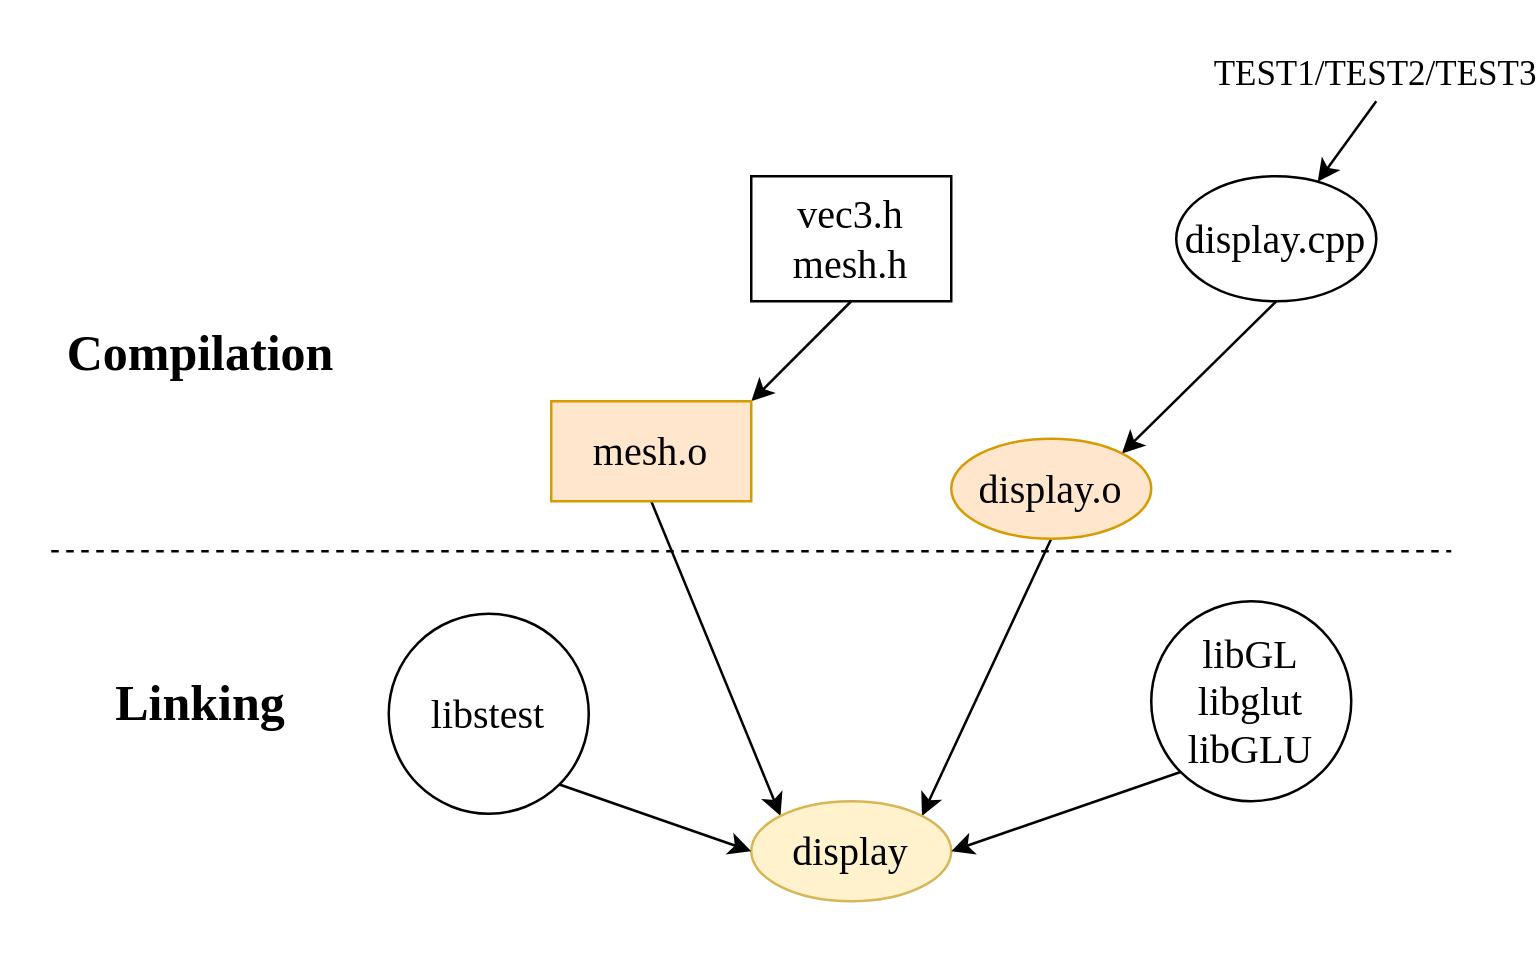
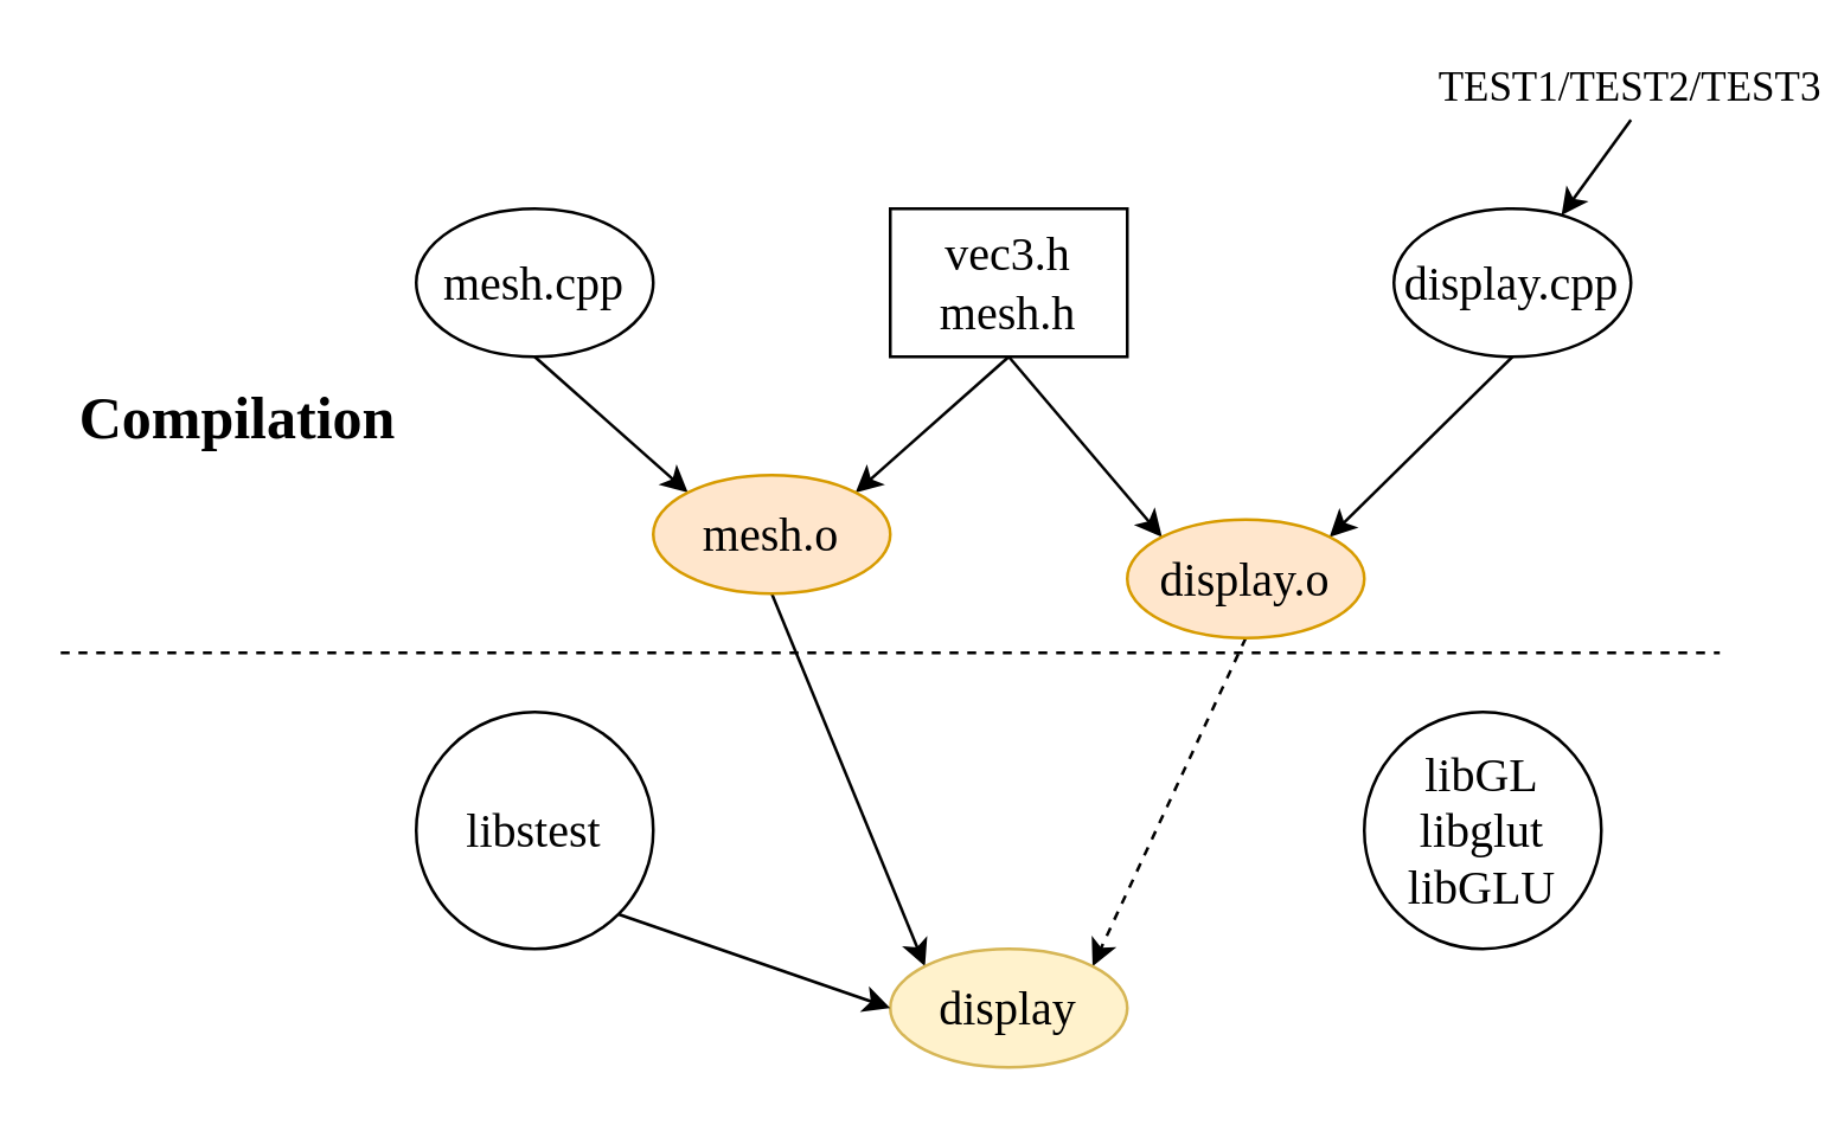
  <mxCell id="0" />
  <mxCell id="1" parent="0" />
+ <mxCell id="2" style="edgeStyle=none;rounded=0;orthogonalLoop=1;jettySize=auto;html=1;exitX=0.5;exitY=1;exitDx=0;exitDy=0;entryX=0;entryY=0;entryDx=0;entryDy=0;fontSize=16;fontFamily=Caribli;" parent="1" source="3" target="10" edge="1"><mxGeometry relative="1" as="geometry" /></mxCell>
+ <mxCell id="3" value="mesh.cpp" style="ellipse;whiteSpace=wrap;html=1;fontSize=16;fontFamily=Caribli;" parent="1" vertex="1"><mxGeometry x="140" y="70" width="80" height="50" as="geometry" /></mxCell>
  <mxCell id="4" style="edgeStyle=none;rounded=0;orthogonalLoop=1;jettySize=auto;html=1;exitX=0.5;exitY=1;exitDx=0;exitDy=0;entryX=1;entryY=0;entryDx=0;entryDy=0;fontSize=16;fontFamily=Caribli;" parent="1" source="6" target="10" edge="1"><mxGeometry relative="1" as="geometry" /></mxCell>
+ <mxCell id="5" style="edgeStyle=none;rounded=0;orthogonalLoop=1;jettySize=auto;html=1;exitX=0.5;exitY=1;exitDx=0;exitDy=0;entryX=0;entryY=0;entryDx=0;entryDy=0;fontSize=16;fontFamily=Caribli;" parent="1" source="6" target="12" edge="1"><mxGeometry relative="1" as="geometry" /></mxCell>
  <mxCell id="6" value="vec3.h&lt;br&gt;mesh.h" style="whiteSpace=wrap;html=1;fontSize=16;fontFamily=Caribli;rounded=0;" parent="1" vertex="1"><mxGeometry x="300" y="70" width="80" height="50" as="geometry" /></mxCell>
  <mxCell id="7" style="edgeStyle=none;rounded=0;orthogonalLoop=1;jettySize=auto;html=1;exitX=0.5;exitY=1;exitDx=0;exitDy=0;entryX=1;entryY=0;entryDx=0;entryDy=0;fontSize=16;fontFamily=Caribli;" parent="1" source="8" target="12" edge="1"><mxGeometry relative="1" as="geometry" /></mxCell>
  <mxCell id="8" value="display.cpp" style="ellipse;whiteSpace=wrap;html=1;fontSize=16;fontFamily=Caribli;" parent="1" vertex="1"><mxGeometry x="470" y="70" width="80" height="50" as="geometry" /></mxCell>
  <mxCell id="9" style="edgeStyle=none;rounded=0;orthogonalLoop=1;jettySize=auto;html=1;exitX=0.5;exitY=1;exitDx=0;exitDy=0;entryX=0;entryY=0;entryDx=0;entryDy=0;fontSize=16;fontFamily=Caribli;" parent="1" source="10" target="13" edge="1"><mxGeometry relative="1" as="geometry" /></mxCell>
- <mxCell id="10" value="mesh.o" style="whiteSpace=wrap;html=1;fontSize=16;fontFamily=Caribli;fillColor=#ffe6cc;strokeColor=#d79b00;rounded=0;" parent="1" vertex="1"><mxGeometry x="220" y="160" width="80" height="40" as="geometry" /></mxCell>
- <mxCell id="11" style="edgeStyle=none;rounded=0;orthogonalLoop=1;jettySize=auto;html=1;exitX=0.5;exitY=1;exitDx=0;exitDy=0;entryX=1;entryY=0;entryDx=0;entryDy=0;fontSize=16;fontFamily=Caribli;" parent="1" source="12" target="13" edge="1"><mxGeometry relative="1" as="geometry" /></mxCell>
+ <mxCell id="10" value="mesh.o" style="ellipse;whiteSpace=wrap;html=1;fontSize=16;fontFamily=Caribli;fillColor=#ffe6cc;strokeColor=#d79b00;" parent="1" vertex="1"><mxGeometry x="220" y="160" width="80" height="40" as="geometry" /></mxCell>
+ <mxCell id="11" style="edgeStyle=none;rounded=0;orthogonalLoop=1;jettySize=auto;html=1;exitX=0.5;exitY=1;exitDx=0;exitDy=0;entryX=1;entryY=0;entryDx=0;entryDy=0;fontSize=16;fontFamily=Caribli;dashed=1;" parent="1" source="12" target="13" edge="1"><mxGeometry relative="1" as="geometry" /></mxCell>
  <mxCell id="12" value="display.o" style="ellipse;whiteSpace=wrap;html=1;fontSize=16;fontFamily=Caribli;fillColor=#ffe6cc;strokeColor=#d79b00;" parent="1" vertex="1"><mxGeometry x="380" y="175" width="80" height="40" as="geometry" /></mxCell>
  <mxCell id="13" value="display" style="ellipse;whiteSpace=wrap;html=1;fontSize=16;fontFamily=Caribli;fillColor=#fff2cc;strokeColor=#d6b656;" parent="1" vertex="1"><mxGeometry x="300" y="320" width="80" height="40" as="geometry" /></mxCell>
  <mxCell id="14" style="edgeStyle=none;rounded=0;orthogonalLoop=1;jettySize=auto;html=1;exitX=1;exitY=1;exitDx=0;exitDy=0;entryX=0;entryY=0.5;entryDx=0;entryDy=0;fontSize=16;fontFamily=Caribli;" parent="1" source="15" target="13" edge="1"><mxGeometry relative="1" as="geometry" /></mxCell>
- <mxCell id="15" value="libstest" style="ellipse;whiteSpace=wrap;html=1;fontSize=16;fontFamily=Caribli;" parent="1" vertex="1"><mxGeometry x="155" y="245" width="80" height="80" as="geometry" /></mxCell>
- <mxCell id="16" style="rounded=0;orthogonalLoop=1;jettySize=auto;html=1;exitX=0;exitY=1;exitDx=0;exitDy=0;entryX=1;entryY=0.5;entryDx=0;entryDy=0;" edge="1" parent="1" source="17" target="13"><mxGeometry relative="1" as="geometry" /></mxCell>
+ <mxCell id="15" value="libstest" style="ellipse;whiteSpace=wrap;html=1;fontSize=16;fontFamily=Caribli;" parent="1" vertex="1"><mxGeometry x="140" y="240" width="80" height="80" as="geometry" /></mxCell>
  <mxCell id="17" value="libGL&lt;br&gt;libglut&lt;br&gt;libGLU" style="ellipse;whiteSpace=wrap;html=1;fontSize=16;fontFamily=Caribli;" parent="1" vertex="1"><mxGeometry x="460" y="240" width="80" height="80" as="geometry" /></mxCell>
  <mxCell id="18" value="" style="endArrow=none;dashed=1;html=1;fontSize=16;fontFamily=Caribli;" parent="1" edge="1"><mxGeometry width="50" height="50" relative="1" as="geometry"><mxPoint x="20" y="220" as="sourcePoint" /><mxPoint x="580" y="220" as="targetPoint" /></mxGeometry></mxCell>
  <mxCell id="19" value="Compilation" style="text;html=1;strokeColor=none;fillColor=none;align=center;verticalAlign=middle;whiteSpace=wrap;rounded=0;fontFamily=Caribli;fontSize=20;fontStyle=1" parent="1" vertex="1"><mxGeometry x="20" y="120" width="120" height="40" as="geometry" /></mxCell>
- <mxCell id="20" value="Linking" style="text;html=1;strokeColor=none;fillColor=none;align=center;verticalAlign=middle;whiteSpace=wrap;rounded=0;fontFamily=Caribli;fontSize=20;fontStyle=1" parent="1" vertex="1"><mxGeometry x="20" y="260" width="120" height="40" as="geometry" /></mxCell>
  <mxCell id="21" style="edgeStyle=none;rounded=0;orthogonalLoop=1;jettySize=auto;html=1;exitX=0.5;exitY=1;exitDx=0;exitDy=0;fontFamily=Caribli;fontSize=14;" edge="1" parent="1" source="22" target="8"><mxGeometry relative="1" as="geometry" /></mxCell>
  <mxCell id="22" value="TEST1/TEST2/TEST3" style="text;html=1;strokeColor=none;fillColor=none;align=center;verticalAlign=middle;whiteSpace=wrap;rounded=0;fontSize=14;fontFamily=Caribli;" vertex="1" parent="1"><mxGeometry x="510" y="20" width="80" height="20" as="geometry" /></mxCell>
